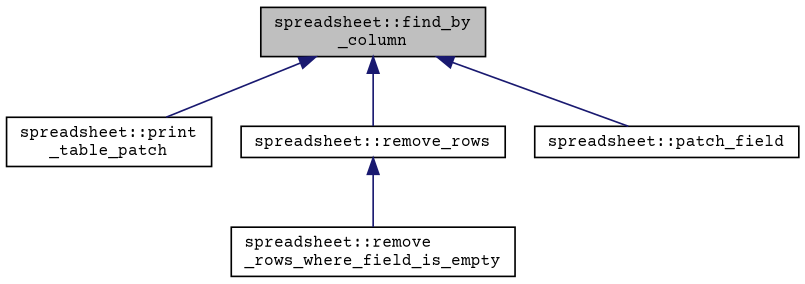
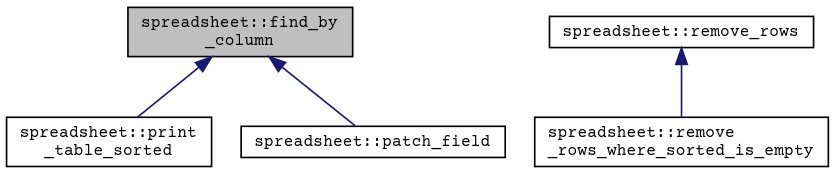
  digraph {
    fontname="Courier Prime"
    rankdir=TB
    node [color=black fillcolor=white fontname="Courier Prime" fontsize=10 shape=record style=filled]
    edge [color=midnightblue dir=back fontname="Courier Prime" fontsize=10 labelfontname=Helvetica labelfontsize=10 style=solid]
    n1 [fillcolor=grey75 fontcolor=black height=0.2 label="spreadsheet::find_by\l_column" width=0.4]
-   n2 [height=0.2 label="spreadsheet::print\l_table_patch" width=0.4]
+   n2 [height=0.2 label="spreadsheet::print\l_table_sorted" width=0.4]
    n3 [height=0.2 label="spreadsheet::remove_rows" width=0.4]
    n4 [height=0.2 label="spreadsheet::patch_field" width=0.4]
-   n5 [height=0.2 label="spreadsheet::remove\l_rows_where_field_is_empty" width=0.4]
+   n5 [height=0.2 label="spreadsheet::remove\l_rows_where_sorted_is_empty" width=0.4]
    n1 -> n2
-   n1 -> n3
    n1 -> n4
    n3 -> n5
  }
